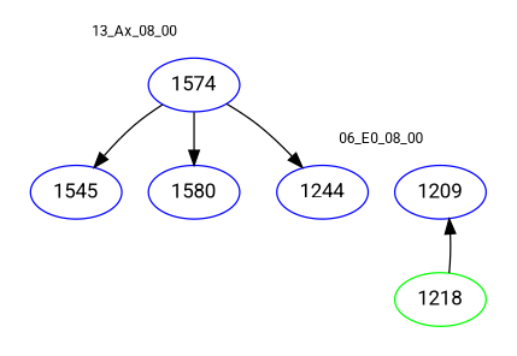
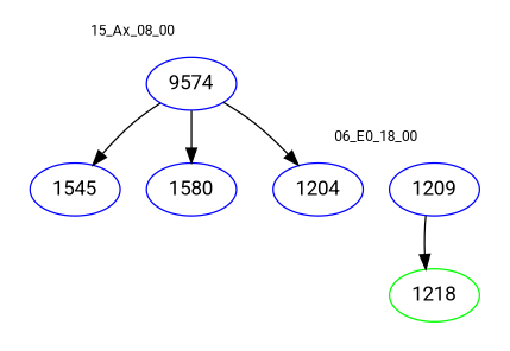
  digraph {
    fontname=Roboto
    node [color=blue fontname=Roboto]
    edge [color=black fontname=Roboto]
-   n1 [label=1574]
+   n1 [label=9574]
    n2 [label=1545]
    n3 [label=1580]
    n4 [label=1209]
-   n5 [label=1244]
+   n5 [label=1204]
    n6 [color=green label=1218]
    subgraph cluster_1 {
      color=white
      fontsize=10
-     label="13_Ax_08_00"
+     label="15_Ax_08_00"
      n1
      n2
      n3
    }
    subgraph cluster_2 {
      color=white
      fontsize=10
-     label="06_E0_08_00"
+     label="06_E0_18_00"
      n4
      n5
      n6
    }
    n1 -> n2
    n1 -> n3
    n1 -> n5
-   n6 -> n4
+   n4 -> n6
  }
